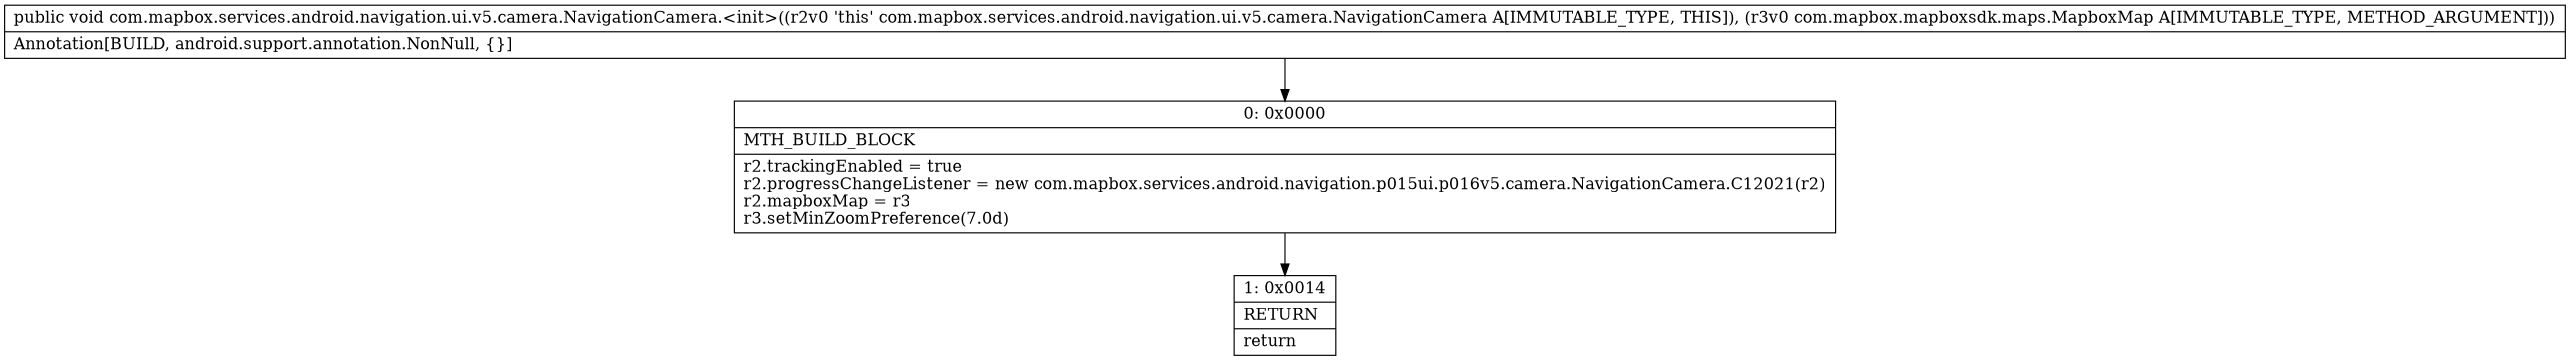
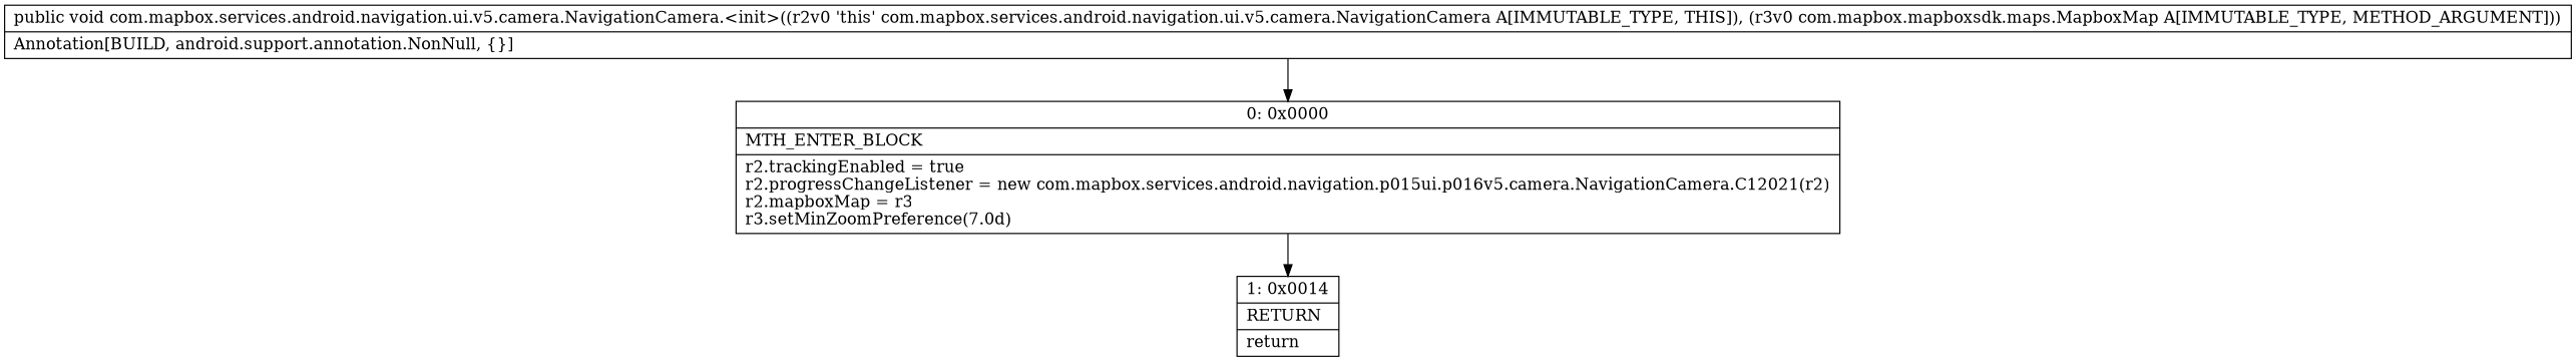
  digraph {
    node [shape=record]
-   n1 [label="{0\:\ 0x0000|MTH_BUILD_BLOCK\l|r2.trackingEnabled = true\lr2.progressChangeListener = new com.mapbox.services.android.navigation.p015ui.p016v5.camera.NavigationCamera.C12021(r2)\lr2.mapboxMap = r3\lr3.setMinZoomPreference(7.0d)\l}"]
+   n1 [label="{0\:\ 0x0000|MTH_ENTER_BLOCK\l|r2.trackingEnabled = true\lr2.progressChangeListener = new com.mapbox.services.android.navigation.p015ui.p016v5.camera.NavigationCamera.C12021(r2)\lr2.mapboxMap = r3\lr3.setMinZoomPreference(7.0d)\l}"]
    n2 [label="{1\:\ 0x0014|RETURN\l|return\l}"]
    n3 [label="{public void com.mapbox.services.android.navigation.ui.v5.camera.NavigationCamera.\<init\>((r2v0 'this' com.mapbox.services.android.navigation.ui.v5.camera.NavigationCamera A[IMMUTABLE_TYPE, THIS]), (r3v0 com.mapbox.mapboxsdk.maps.MapboxMap A[IMMUTABLE_TYPE, METHOD_ARGUMENT]))  | Annotation[BUILD, android.support.annotation.NonNull, \{\}]\l}"]
    n1 -> n2
    n3 -> n1
  }
